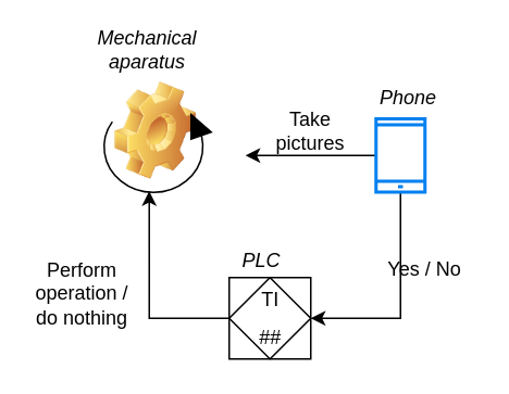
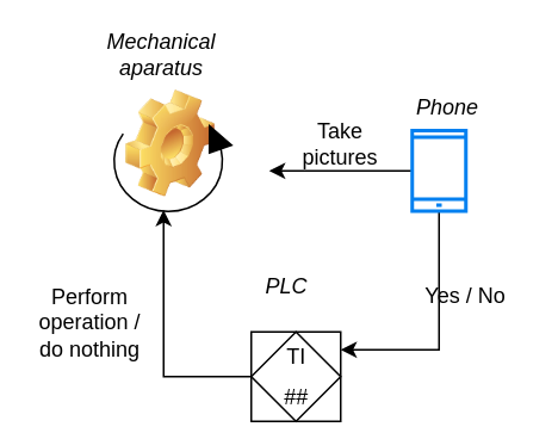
  <mxCell id="0" />
  <mxCell id="1" parent="0" />
  <mxCell id="2" style="edgeStyle=orthogonalEdgeStyle;rounded=0;orthogonalLoop=1;jettySize=auto;html=1;" edge="1" parent="1"><mxGeometry relative="1" as="geometry"><mxPoint x="150" y="95" as="targetPoint" /><mxPoint x="230" y="95" as="sourcePoint" /><Array as="points"><mxPoint x="165" y="95" /></Array></mxGeometry></mxCell>
  <mxCell id="3" style="edgeStyle=orthogonalEdgeStyle;rounded=0;orthogonalLoop=1;jettySize=auto;html=1;" edge="1" parent="1" source="4" target="9"><mxGeometry relative="1" as="geometry"><mxPoint x="245" y="210" as="targetPoint" /><Array as="points"><mxPoint x="245" y="195" /></Array></mxGeometry></mxCell>
  <mxCell id="4" value="" style="html=1;verticalLabelPosition=bottom;align=center;labelBackgroundColor=#ffffff;verticalAlign=top;strokeWidth=2;strokeColor=#0080F0;fillColor=#ffffff;shadow=0;dashed=0;shape=mxgraph.ios7.icons.smartphone;" vertex="1" parent="1"><mxGeometry x="230" y="72.5" width="30" height="45" as="geometry" /></mxCell>
  <mxCell id="5" value="" style="shape=image;html=1;verticalLabelPosition=bottom;labelBackgroundColor=#ffffff;verticalAlign=top;imageAspect=0;image=img/clipart/Gear_128x128.png" vertex="1" parent="1"><mxGeometry x="70" y="50" width="50" height="60" as="geometry" /></mxCell>
  <mxCell id="6" value="Mechanical aparatus" style="text;html=1;strokeColor=none;fillColor=none;align=center;verticalAlign=middle;whiteSpace=wrap;rounded=0;fontStyle=2" vertex="1" parent="1"><mxGeometry x="70" y="20" width="40" height="20" as="geometry" /></mxCell>
  <mxCell id="7" value="" style="verticalLabelPosition=bottom;shadow=0;dashed=0;align=center;fillColor=#ffffff;html=1;verticalAlign=top;strokeWidth=1;shape=mxgraph.electrical.rot_mech.verticalLabelPosition=bottom;shadow=0;dashed=0;align=center;fillColor=#000000;html=1;verticalAlign=top;strokeWidth=1;shape=mxgraph.electrical.rot_mech.rotation;" vertex="1" parent="1"><mxGeometry x="60" y="70" width="69" height="50" as="geometry" /></mxCell>
  <mxCell id="8" style="edgeStyle=orthogonalEdgeStyle;rounded=0;orthogonalLoop=1;jettySize=auto;html=1;exitX=0;exitY=0.5;exitDx=0;exitDy=0;entryX=0.449;entryY=0.938;entryDx=0;entryDy=0;entryPerimeter=0;" edge="1" parent="1" source="9" target="7"><mxGeometry relative="1" as="geometry"><mxPoint x="90" y="195" as="targetPoint" /></mxGeometry></mxCell>
- <mxCell id="9" value="&lt;table cellpadding=&quot;4&quot; cellspacing=&quot;0&quot; border=&quot;0&quot; style=&quot;font-size:1em;width:100%;height:100%;&quot;&gt;&lt;tr&gt;&lt;td&gt;TI&lt;/td&gt;&lt;/tr&gt;&lt;tr&gt;&lt;td&gt;##&lt;/td&gt;&lt;/table&gt; " style="html=1;outlineConnect=0;align=center;dashed=0;aspect=fixed;shape=mxgraph.pid2inst.progLogCont;mounting=field" vertex="1" parent="1"><mxGeometry x="140" y="170" width="50" height="50" as="geometry" /></mxCell>
+ <mxCell id="9" value="&lt;table cellpadding=&quot;4&quot; cellspacing=&quot;0&quot; border=&quot;0&quot; style=&quot;font-size:1em;width:100%;height:100%;&quot;&gt;&lt;tr&gt;&lt;td&gt;TI&lt;/td&gt;&lt;/tr&gt;&lt;tr&gt;&lt;td&gt;##&lt;/td&gt;&lt;/table&gt; " style="html=1;outlineConnect=0;align=center;dashed=0;aspect=fixed;shape=mxgraph.pid2inst.progLogCont;mounting=field" vertex="1" parent="1"><mxGeometry x="140" y="185" width="50" height="50" as="geometry" /></mxCell>
  <mxCell id="10" value="PLC" style="text;html=1;strokeColor=none;fillColor=none;align=center;verticalAlign=middle;whiteSpace=wrap;rounded=0;fontStyle=2" vertex="1" parent="1"><mxGeometry x="140" y="150" width="40" height="20" as="geometry" /></mxCell>
  <mxCell id="11" value="Yes / No" style="text;html=1;strokeColor=none;fillColor=none;align=center;verticalAlign=middle;whiteSpace=wrap;rounded=0;" vertex="1" parent="1"><mxGeometry x="230" y="155" width="60" height="20" as="geometry" /></mxCell>
  <mxCell id="12" value="Take pictures" style="text;html=1;strokeColor=none;fillColor=none;align=center;verticalAlign=middle;whiteSpace=wrap;rounded=0;" vertex="1" parent="1"><mxGeometry x="175" y="70" width="30" height="20" as="geometry" /></mxCell>
  <mxCell id="13" value="Phone" style="text;html=1;strokeColor=none;fillColor=none;align=center;verticalAlign=middle;whiteSpace=wrap;rounded=0;fontStyle=2" vertex="1" parent="1"><mxGeometry x="230" y="50" width="40" height="20" as="geometry" /></mxCell>
  <mxCell id="14" value="Perform operation / do nothing" style="text;html=1;strokeColor=none;fillColor=none;align=center;verticalAlign=middle;whiteSpace=wrap;rounded=0;" vertex="1" parent="1"><mxGeometry x="20" y="170" width="60" height="20" as="geometry" /></mxCell>
